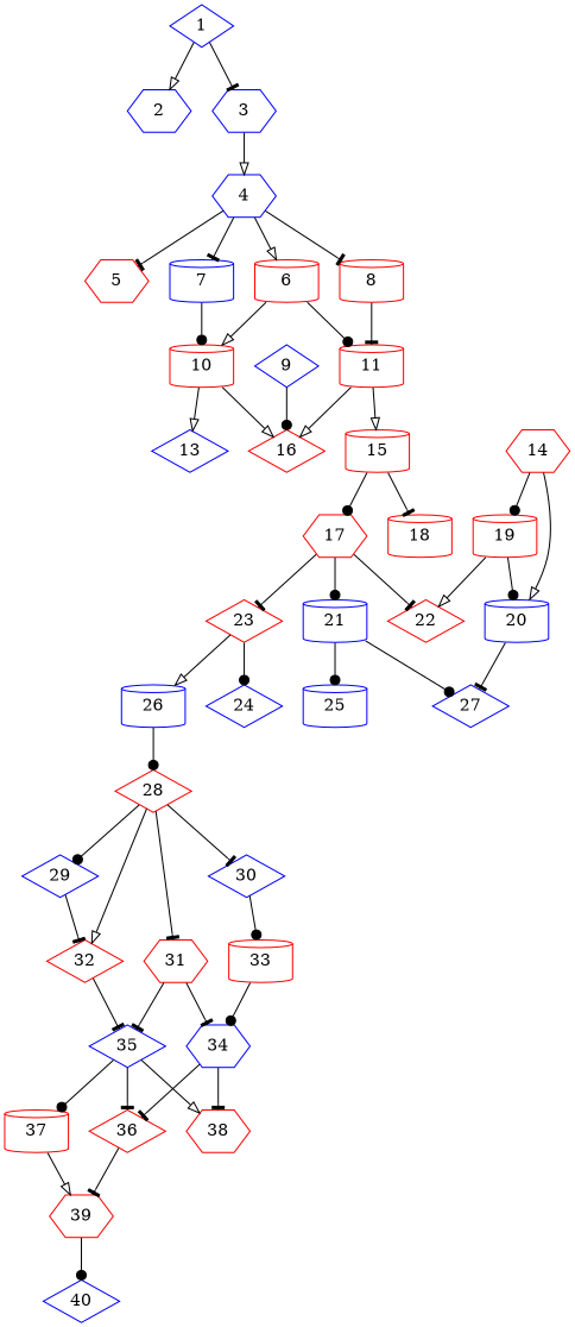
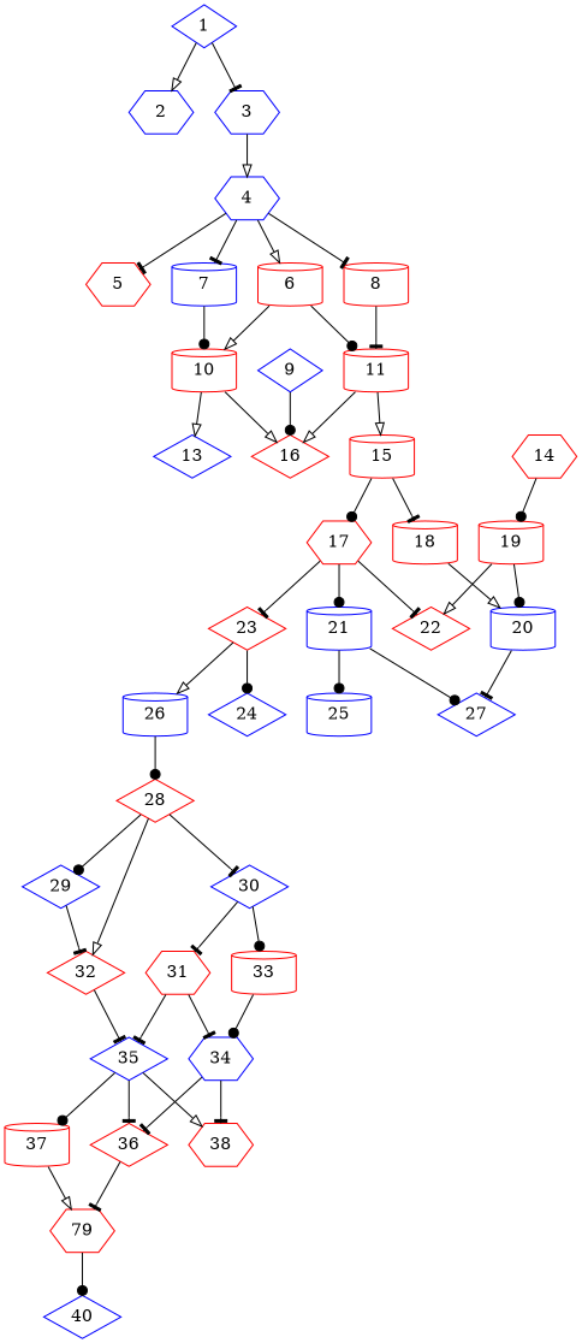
  digraph {
    node [alpha=0.19 color=red shape=diamond]
    edge [arrowhead=tee]
    1 [alpha=0.02 color=blue expect_size=13454336]
    2 [color=blue expect_size=34855936 shape=hexagon]
    3 [alpha=0.17 color=blue expect_size=15379456 shape=hexagon]
    4 [alpha=0.16 color=blue expect_size=39333888 shape=hexagon]
    5 [alpha=0.10 expect_size=44585984 shape=hexagon]
    6 [alpha=0.10 expect_size=45796352 shape=cylinder]
    7 [alpha=0.08 color=blue expect_size=42298368 shape=cylinder]
    8 [alpha=0.05 expect_size=21021696 shape=cylinder]
    10 [alpha=0.17 expect_size=40000512 shape=cylinder]
    11 [alpha=0.03 expect_size=18633728 shape=cylinder]
    9 [alpha=0.17 color=blue expect_size=24327168]
    16 [alpha=0.13 expect_size=27433984]
    13 [alpha=0.05 color=blue expect_size=21679104]
    15 [alpha=0.09 expect_size=52062208 shape=cylinder]
    14 [alpha=0.10 expect_size=13644800 shape=hexagon]
    19 [alpha=0.09 expect_size=34814976 shape=cylinder]
    17 [alpha=0.16 expect_size=52163584 shape=hexagon]
    18 [alpha=0.18 expect_size=22868992 shape=cylinder]
    22 [alpha=0.07 expect_size=28538880]
    20 [alpha=0.15 color=blue expect_size=27911168 shape=cylinder]
    21 [alpha=0.04 color=blue expect_size=21984256 shape=cylinder]
    23 [alpha=0.13 expect_size=35921920]
    27 [alpha=0.17 color=blue expect_size=30579712]
    25 [alpha=0.11 color=blue expect_size=26149888 shape=cylinder]
    24 [alpha=0.14 color=blue expect_size=48698368]
    26 [alpha=0.06 color=blue expect_size=46466048 shape=cylinder]
    28 [alpha=0.14 expect_size=21368832]
    29 [color=blue expect_size=16069632]
    30 [color=blue expect_size=36767744]
    32 [alpha=0.18 expect_size=35058688]
    31 [alpha=0.04 expect_size=24632320 shape=hexagon]
    33 [alpha=0.18 expect_size=50477056 shape=cylinder]
    35 [alpha=0.06 color=blue expect_size=19228672]
    34 [alpha=0.02 color=blue expect_size=33836032 shape=hexagon]
    36 [expect_size=45998080]
    38 [alpha=0.13 expect_size=52082688 shape=hexagon]
    37 [alpha=0.12 expect_size=13139968 shape=cylinder]
-   39 [alpha=0.06 expect_size=37045248 shape=hexagon]
+   39 [alpha=0.06 expect_size=37045248 shape=hexagon label=79]
    40 [alpha=0.08 color=blue expect_size=34299904]
    1 -> 2 [arrowhead=onormal]
    1 -> 3
    3 -> 4 [arrowhead=onormal]
    4 -> 5
    4 -> 6 [arrowhead=onormal]
    4 -> 7
    4 -> 8
    6 -> 10 [arrowhead=onormal]
    6 -> 11 [arrowhead=dot]
    7 -> 10 [arrowhead=dot]
    8 -> 11
    10 -> 16 [arrowhead=onormal]
    10 -> 13 [arrowhead=onormal]
    11 -> 16 [arrowhead=onormal]
    11 -> 15 [arrowhead=onormal]
    9 -> 16 [arrowhead=dot]
    15 -> 17 [arrowhead=dot]
    15 -> 18
    14 -> 19 [arrowhead=dot]
    19 -> 22 [arrowhead=onormal]
    19 -> 20 [arrowhead=dot]
    17 -> 22
    17 -> 21 [arrowhead=dot]
    17 -> 23
-   14 -> 20 [arrowhead=onormal]
+   18 -> 20 [arrowhead=onormal]
    20 -> 27
    21 -> 27 [arrowhead=dot]
    21 -> 25 [arrowhead=dot]
    23 -> 24 [arrowhead=dot]
    23 -> 26 [arrowhead=onormal]
    26 -> 28 [arrowhead=dot]
    28 -> 29 [arrowhead=dot]
    28 -> 30
    28 -> 32 [arrowhead=onormal]
    29 -> 32
-   28 -> 31
+   30 -> 31
    30 -> 33 [arrowhead=dot]
    32 -> 35
    31 -> 35
    31 -> 34
    33 -> 34 [arrowhead=dot]
    35 -> 36
    35 -> 38 [arrowhead=onormal]
    35 -> 37 [arrowhead=dot]
    34 -> 36
    34 -> 38
    36 -> 39
    37 -> 39 [arrowhead=onormal]
    39 -> 40 [arrowhead=dot]
  }
